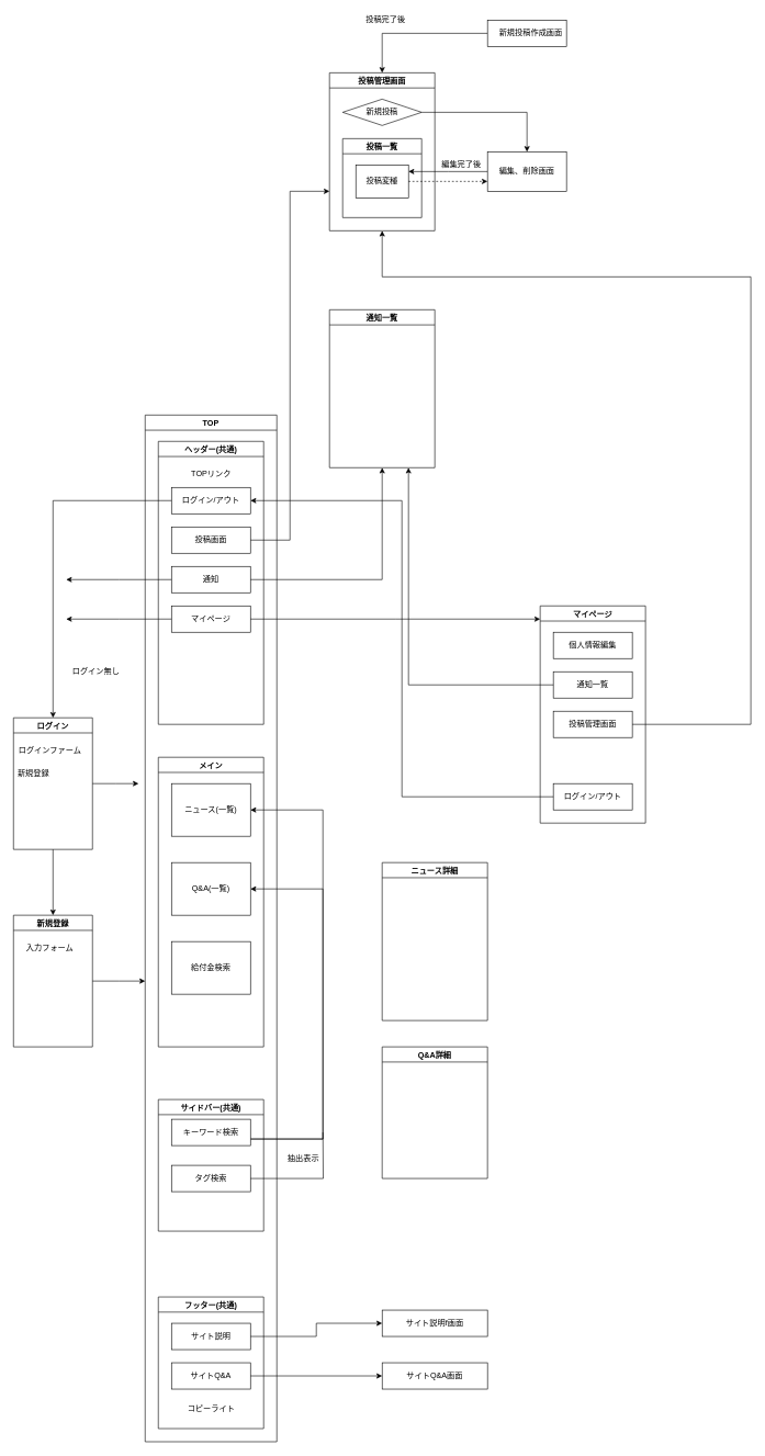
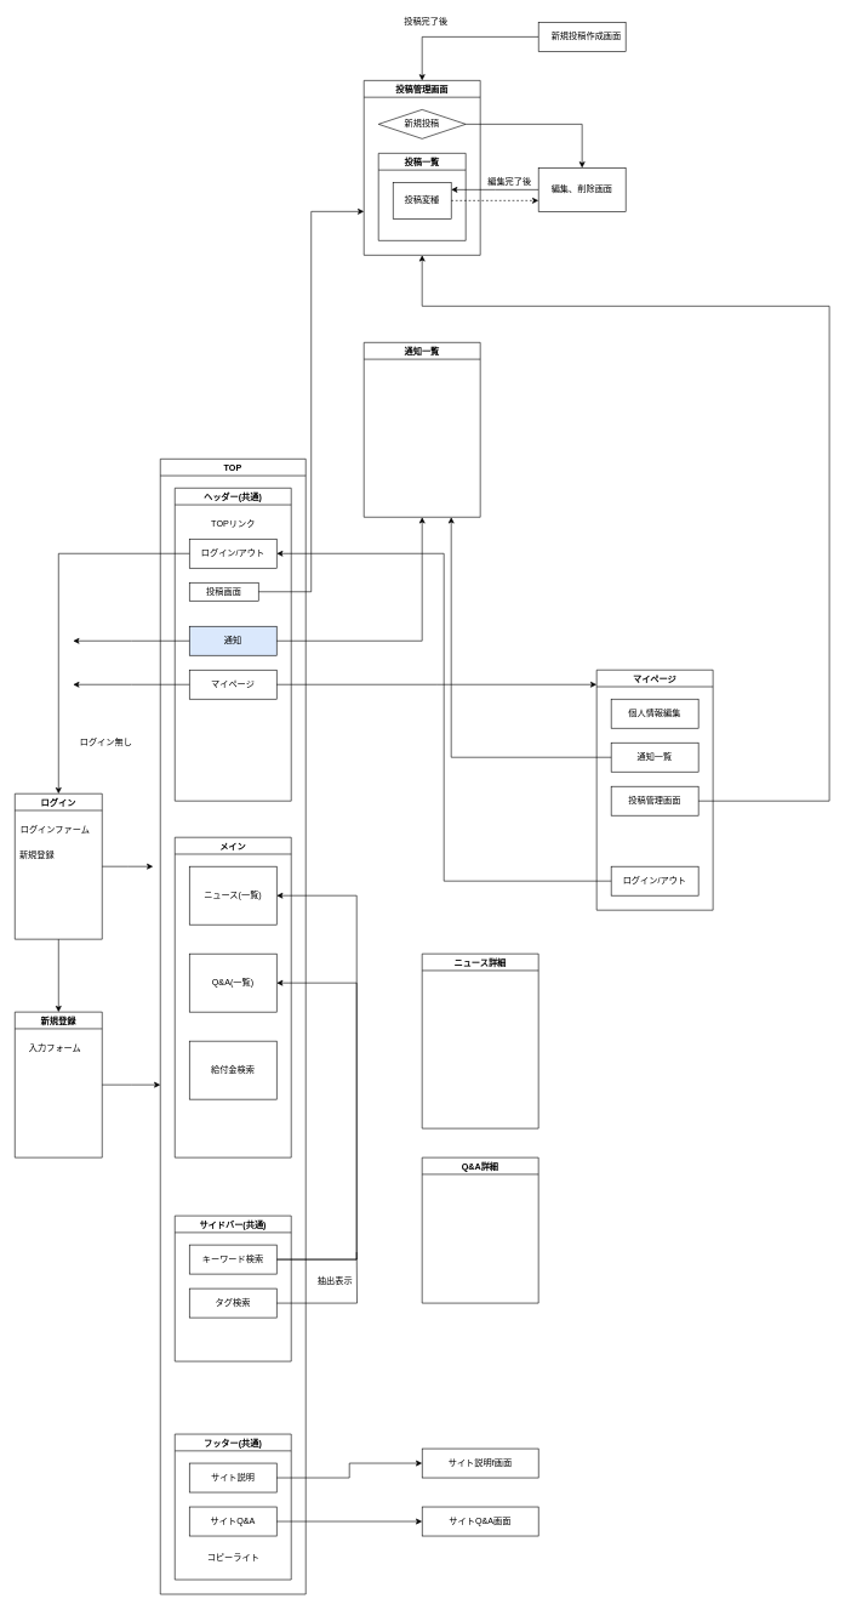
  <mxCell id="0" />
  <mxCell id="1" parent="0" />
  <mxCell id="2" style="edgeStyle=orthogonalEdgeStyle;rounded=0;orthogonalLoop=1;jettySize=auto;html=1;exitX=0.5;exitY=1;exitDx=0;exitDy=0;entryX=0.5;entryY=0;entryDx=0;entryDy=0;" edge="1" parent="1" source="4" target="8"><mxGeometry relative="1" as="geometry" /></mxCell>
  <mxCell id="3" style="edgeStyle=orthogonalEdgeStyle;rounded=0;orthogonalLoop=1;jettySize=auto;html=1;" edge="1" parent="1" source="4"><mxGeometry relative="1" as="geometry"><mxPoint x="210" y="1190" as="targetPoint" /></mxGeometry></mxCell>
  <mxCell id="4" value="ログイン" style="swimlane;" vertex="1" parent="1"><mxGeometry x="20" y="1090" width="120" height="200" as="geometry" /></mxCell>
  <mxCell id="5" value="ログインファーム" style="text;html=1;align=center;verticalAlign=middle;resizable=0;points=[];autosize=1;" vertex="1" parent="4"><mxGeometry y="40" width="110" height="20" as="geometry" /></mxCell>
  <mxCell id="6" value="新規登録" style="text;html=1;align=center;verticalAlign=middle;resizable=0;points=[];autosize=1;" vertex="1" parent="4"><mxGeometry y="75" width="60" height="20" as="geometry" /></mxCell>
  <mxCell id="7" style="edgeStyle=orthogonalEdgeStyle;rounded=0;orthogonalLoop=1;jettySize=auto;html=1;" edge="1" parent="1" source="8"><mxGeometry relative="1" as="geometry"><mxPoint x="220" y="1490" as="targetPoint" /></mxGeometry></mxCell>
  <mxCell id="8" value="新規登録" style="swimlane;" vertex="1" parent="1"><mxGeometry x="20" y="1390" width="120" height="200" as="geometry" /></mxCell>
  <mxCell id="9" value="入力フォーム" style="text;html=1;align=center;verticalAlign=middle;resizable=0;points=[];autosize=1;" vertex="1" parent="8"><mxGeometry x="10" y="40" width="90" height="20" as="geometry" /></mxCell>
  <mxCell id="10" value="TOP" style="swimlane;" vertex="1" parent="1"><mxGeometry x="220" y="630" width="200" height="1560" as="geometry" /></mxCell>
  <mxCell id="11" value="ヘッダー(共通)" style="swimlane;" vertex="1" parent="10"><mxGeometry x="20" y="40" width="160" height="430" as="geometry" /></mxCell>
- <mxCell id="12" value="投稿画面" style="whiteSpace=wrap;html=1;align=center;treeFolding=1;treeMoving=1;newEdgeStyle={&quot;edgeStyle&quot;:&quot;elbowEdgeStyle&quot;,&quot;startArrow&quot;:&quot;none&quot;,&quot;endArrow&quot;:&quot;none&quot;};" vertex="1" parent="11"><mxGeometry x="20" y="130" width="120" height="40" as="geometry" /></mxCell>
- <mxCell id="13" value="通知" style="whiteSpace=wrap;html=1;align=center;treeFolding=1;treeMoving=1;newEdgeStyle={&quot;edgeStyle&quot;:&quot;elbowEdgeStyle&quot;,&quot;startArrow&quot;:&quot;none&quot;,&quot;endArrow&quot;:&quot;none&quot;};" vertex="1" parent="11"><mxGeometry x="20" y="190" width="120" height="40" as="geometry" /></mxCell>
+ <mxCell id="12" value="投稿画面" style="whiteSpace=wrap;html=1;align=center;treeFolding=1;treeMoving=1;newEdgeStyle={&quot;edgeStyle&quot;:&quot;elbowEdgeStyle&quot;,&quot;startArrow&quot;:&quot;none&quot;,&quot;endArrow&quot;:&quot;none&quot;};" vertex="1" parent="11"><mxGeometry x="20" y="130" width="95" height="25" as="geometry" /></mxCell>
+ <mxCell id="13" value="通知" style="whiteSpace=wrap;html=1;align=center;treeFolding=1;treeMoving=1;newEdgeStyle={&quot;edgeStyle&quot;:&quot;elbowEdgeStyle&quot;,&quot;startArrow&quot;:&quot;none&quot;,&quot;endArrow&quot;:&quot;none&quot;};fillColor=#dae8fc;" vertex="1" parent="11"><mxGeometry x="20" y="190" width="120" height="40" as="geometry" /></mxCell>
  <mxCell id="14" value="マイページ" style="whiteSpace=wrap;html=1;align=center;treeFolding=1;treeMoving=1;newEdgeStyle={&quot;edgeStyle&quot;:&quot;elbowEdgeStyle&quot;,&quot;startArrow&quot;:&quot;none&quot;,&quot;endArrow&quot;:&quot;none&quot;};" vertex="1" parent="11"><mxGeometry x="20" y="250" width="120" height="40" as="geometry" /></mxCell>
  <mxCell id="15" value="ログイン/アウト" style="whiteSpace=wrap;html=1;align=center;treeFolding=1;treeMoving=1;newEdgeStyle={&quot;edgeStyle&quot;:&quot;elbowEdgeStyle&quot;,&quot;startArrow&quot;:&quot;none&quot;,&quot;endArrow&quot;:&quot;none&quot;};" vertex="1" parent="11"><mxGeometry x="20" y="70" width="120" height="40" as="geometry" /></mxCell>
  <mxCell id="16" value="ニュース(一覧)" style="whiteSpace=wrap;html=1;align=center;treeFolding=1;treeMoving=1;newEdgeStyle={&quot;edgeStyle&quot;:&quot;elbowEdgeStyle&quot;,&quot;startArrow&quot;:&quot;none&quot;,&quot;endArrow&quot;:&quot;none&quot;};" vertex="1" parent="10"><mxGeometry x="40" y="560" width="120" height="80" as="geometry" /></mxCell>
  <mxCell id="17" value="Q&amp;amp;A(一覧)" style="whiteSpace=wrap;html=1;align=center;treeFolding=1;treeMoving=1;newEdgeStyle={&quot;edgeStyle&quot;:&quot;elbowEdgeStyle&quot;,&quot;startArrow&quot;:&quot;none&quot;,&quot;endArrow&quot;:&quot;none&quot;};" vertex="1" parent="10"><mxGeometry x="40" y="680" width="120" height="80" as="geometry" /></mxCell>
  <mxCell id="18" value="給付金検索" style="whiteSpace=wrap;html=1;align=center;treeFolding=1;treeMoving=1;newEdgeStyle={&quot;edgeStyle&quot;:&quot;elbowEdgeStyle&quot;,&quot;startArrow&quot;:&quot;none&quot;,&quot;endArrow&quot;:&quot;none&quot;};" vertex="1" parent="10"><mxGeometry x="40" y="800" width="120" height="80" as="geometry" /></mxCell>
  <mxCell id="19" value="フッター(共通)" style="swimlane;" vertex="1" parent="10"><mxGeometry x="20" y="1340" width="160" height="200" as="geometry" /></mxCell>
  <mxCell id="20" value="サイト説明" style="whiteSpace=wrap;html=1;align=center;treeFolding=1;treeMoving=1;newEdgeStyle={&quot;edgeStyle&quot;:&quot;elbowEdgeStyle&quot;,&quot;startArrow&quot;:&quot;none&quot;,&quot;endArrow&quot;:&quot;none&quot;};" vertex="1" parent="19"><mxGeometry x="20" y="40" width="120" height="40" as="geometry" /></mxCell>
  <mxCell id="21" value="サイトQ&amp;amp;A" style="whiteSpace=wrap;html=1;align=center;treeFolding=1;treeMoving=1;newEdgeStyle={&quot;edgeStyle&quot;:&quot;elbowEdgeStyle&quot;,&quot;startArrow&quot;:&quot;none&quot;,&quot;endArrow&quot;:&quot;none&quot;};" vertex="1" parent="19"><mxGeometry x="20" y="100" width="120" height="40" as="geometry" /></mxCell>
  <mxCell id="22" value="コピーライト" style="text;html=1;align=center;verticalAlign=middle;resizable=0;points=[];autosize=1;" vertex="1" parent="19"><mxGeometry x="35" y="160" width="90" height="20" as="geometry" /></mxCell>
  <mxCell id="23" style="edgeStyle=orthogonalEdgeStyle;rounded=0;orthogonalLoop=1;jettySize=auto;html=1;" edge="1" parent="10" source="25" target="16"><mxGeometry relative="1" as="geometry"><Array as="points"><mxPoint x="270" y="1100" /><mxPoint x="270" y="600" /></Array></mxGeometry></mxCell>
  <mxCell id="24" style="edgeStyle=orthogonalEdgeStyle;rounded=0;orthogonalLoop=1;jettySize=auto;html=1;" edge="1" parent="10" source="25" target="17"><mxGeometry relative="1" as="geometry"><Array as="points"><mxPoint x="270" y="1100" /><mxPoint x="270" y="720" /></Array></mxGeometry></mxCell>
- <mxCell id="25" value="キーワード検索" style="whiteSpace=wrap;html=1;align=center;treeFolding=1;treeMoving=1;newEdgeStyle={&quot;edgeStyle&quot;:&quot;elbowEdgeStyle&quot;,&quot;startArrow&quot;:&quot;none&quot;,&quot;endArrow&quot;:&quot;none&quot;};" vertex="1" parent="10"><mxGeometry x="40" y="1070" width="120" height="40" as="geometry" /></mxCell>
+ <mxCell id="25" value="キーワード検索" style="whiteSpace=wrap;html=1;align=center;treeFolding=1;treeMoving=1;newEdgeStyle={&quot;edgeStyle&quot;:&quot;elbowEdgeStyle&quot;,&quot;startArrow&quot;:&quot;none&quot;,&quot;endArrow&quot;:&quot;none&quot;};" vertex="1" parent="10"><mxGeometry x="40" y="1080" width="120" height="40" as="geometry" /></mxCell>
  <mxCell id="26" value="タグ検索" style="whiteSpace=wrap;html=1;align=center;treeFolding=1;treeMoving=1;newEdgeStyle={&quot;edgeStyle&quot;:&quot;elbowEdgeStyle&quot;,&quot;startArrow&quot;:&quot;none&quot;,&quot;endArrow&quot;:&quot;none&quot;};" vertex="1" parent="10"><mxGeometry x="40" y="1140" width="120" height="40" as="geometry" /></mxCell>
  <mxCell id="27" value="メイン" style="swimlane;" vertex="1" parent="1"><mxGeometry x="240" y="1150" width="160" height="440" as="geometry" /></mxCell>
  <mxCell id="28" style="edgeStyle=orthogonalEdgeStyle;rounded=0;orthogonalLoop=1;jettySize=auto;html=1;exitX=0;exitY=0.5;exitDx=0;exitDy=0;entryX=0.5;entryY=0;entryDx=0;entryDy=0;" edge="1" parent="1" source="15" target="4"><mxGeometry relative="1" as="geometry" /></mxCell>
  <mxCell id="29" value="投稿管理画面" style="swimlane;" vertex="1" parent="1"><mxGeometry x="500" y="110" width="160" height="240" as="geometry" /></mxCell>
  <mxCell id="30" value="新規投稿" style="rhombus;whiteSpace=wrap;html=1;align=center;treeFolding=1;treeMoving=1;newEdgeStyle={&quot;edgeStyle&quot;:&quot;elbowEdgeStyle&quot;,&quot;startArrow&quot;:&quot;none&quot;,&quot;endArrow&quot;:&quot;none&quot;};" vertex="1" parent="29"><mxGeometry x="20" y="40" width="120" height="40" as="geometry" /></mxCell>
  <mxCell id="31" value="投稿変種" style="whiteSpace=wrap;html=1;align=center;treeFolding=1;treeMoving=1;newEdgeStyle={&quot;edgeStyle&quot;:&quot;elbowEdgeStyle&quot;,&quot;startArrow&quot;:&quot;none&quot;,&quot;endArrow&quot;:&quot;none&quot;};" vertex="1" parent="29"><mxGeometry x="40" y="140" width="80" height="50" as="geometry" /></mxCell>
  <mxCell id="32" style="edgeStyle=orthogonalEdgeStyle;rounded=0;orthogonalLoop=1;jettySize=auto;html=1;entryX=0;entryY=0.75;entryDx=0;entryDy=0;" edge="1" parent="1" source="12" target="29"><mxGeometry relative="1" as="geometry" /></mxCell>
  <mxCell id="33" value="ログイン無し" style="text;html=1;align=center;verticalAlign=middle;resizable=0;points=[];autosize=1;" vertex="1" parent="1"><mxGeometry x="100" y="1010" width="90" height="20" as="geometry" /></mxCell>
  <mxCell id="34" value="投稿一覧" style="swimlane;" vertex="1" parent="1"><mxGeometry x="520" y="210" width="120" height="120" as="geometry" /></mxCell>
  <mxCell id="35" style="edgeStyle=orthogonalEdgeStyle;rounded=0;orthogonalLoop=1;jettySize=auto;html=1;entryX=0.5;entryY=0;entryDx=0;entryDy=0;" edge="1" parent="1" source="36" target="29"><mxGeometry relative="1" as="geometry" /></mxCell>
  <mxCell id="36" value="　新規投稿作成画面" style="whiteSpace=wrap;html=1;align=center;treeFolding=1;treeMoving=1;newEdgeStyle={&quot;edgeStyle&quot;:&quot;elbowEdgeStyle&quot;,&quot;startArrow&quot;:&quot;none&quot;,&quot;endArrow&quot;:&quot;none&quot;};" vertex="1" parent="1"><mxGeometry x="740" y="30" width="120" height="40" as="geometry" /></mxCell>
  <mxCell id="37" style="edgeStyle=orthogonalEdgeStyle;rounded=0;orthogonalLoop=1;jettySize=auto;html=1;" edge="1" parent="1" source="30" target="39"><mxGeometry relative="1" as="geometry" /></mxCell>
  <mxCell id="38" style="edgeStyle=orthogonalEdgeStyle;rounded=0;orthogonalLoop=1;jettySize=auto;html=1;" edge="1" parent="1" source="39"><mxGeometry relative="1" as="geometry"><mxPoint x="620" y="260" as="targetPoint" /></mxGeometry></mxCell>
  <mxCell id="39" value="編集、削除画面" style="whiteSpace=wrap;html=1;align=center;treeFolding=1;treeMoving=1;newEdgeStyle={&quot;edgeStyle&quot;:&quot;elbowEdgeStyle&quot;,&quot;startArrow&quot;:&quot;none&quot;,&quot;endArrow&quot;:&quot;none&quot;};" vertex="1" parent="1"><mxGeometry x="740" y="230" width="120" height="60" as="geometry" /></mxCell>
  <mxCell id="40" style="edgeStyle=orthogonalEdgeStyle;rounded=0;orthogonalLoop=1;jettySize=auto;html=1;entryX=0;entryY=0.75;entryDx=0;entryDy=0;dashed=1;" edge="1" parent="1" source="31" target="39"><mxGeometry relative="1" as="geometry" /></mxCell>
  <mxCell id="41" style="edgeStyle=orthogonalEdgeStyle;rounded=0;orthogonalLoop=1;jettySize=auto;html=1;" edge="1" parent="1" source="13"><mxGeometry relative="1" as="geometry"><mxPoint x="100" y="880" as="targetPoint" /></mxGeometry></mxCell>
  <mxCell id="42" style="edgeStyle=orthogonalEdgeStyle;rounded=0;orthogonalLoop=1;jettySize=auto;html=1;" edge="1" parent="1" source="14"><mxGeometry relative="1" as="geometry"><mxPoint x="100" y="940" as="targetPoint" /></mxGeometry></mxCell>
  <mxCell id="43" value="TOPリンク" style="text;html=1;align=center;verticalAlign=middle;resizable=0;points=[];autosize=1;" vertex="1" parent="1"><mxGeometry x="280" y="710" width="80" height="20" as="geometry" /></mxCell>
  <mxCell id="44" value="投稿完了後" style="text;html=1;align=center;verticalAlign=middle;resizable=0;points=[];autosize=1;" vertex="1" parent="1"><mxGeometry x="545" y="20" width="80" height="20" as="geometry" /></mxCell>
  <mxCell id="45" value="編集完了後" style="text;html=1;align=center;verticalAlign=middle;resizable=0;points=[];autosize=1;" vertex="1" parent="1"><mxGeometry x="660" y="240" width="80" height="20" as="geometry" /></mxCell>
  <mxCell id="46" value="通知一覧" style="swimlane;" vertex="1" parent="1"><mxGeometry x="500" y="470" width="160" height="240" as="geometry" /></mxCell>
  <mxCell id="47" style="edgeStyle=orthogonalEdgeStyle;rounded=0;orthogonalLoop=1;jettySize=auto;html=1;entryX=0.5;entryY=1;entryDx=0;entryDy=0;" edge="1" parent="1" source="13" target="46"><mxGeometry relative="1" as="geometry" /></mxCell>
  <mxCell id="48" value="マイページ" style="swimlane;" vertex="1" parent="1"><mxGeometry x="820" y="920" width="160" height="330" as="geometry" /></mxCell>
  <mxCell id="49" value="個人情報編集" style="whiteSpace=wrap;html=1;align=center;treeFolding=1;treeMoving=1;newEdgeStyle={&quot;edgeStyle&quot;:&quot;elbowEdgeStyle&quot;,&quot;startArrow&quot;:&quot;none&quot;,&quot;endArrow&quot;:&quot;none&quot;};" vertex="1" parent="48"><mxGeometry x="20" y="40" width="120" height="40" as="geometry" /></mxCell>
  <mxCell id="50" value="通知一覧" style="whiteSpace=wrap;html=1;align=center;treeFolding=1;treeMoving=1;newEdgeStyle={&quot;edgeStyle&quot;:&quot;elbowEdgeStyle&quot;,&quot;startArrow&quot;:&quot;none&quot;,&quot;endArrow&quot;:&quot;none&quot;};" vertex="1" parent="48"><mxGeometry x="20" y="100" width="120" height="40" as="geometry" /></mxCell>
  <mxCell id="51" value="投稿管理画面" style="whiteSpace=wrap;html=1;align=center;treeFolding=1;treeMoving=1;newEdgeStyle={&quot;edgeStyle&quot;:&quot;elbowEdgeStyle&quot;,&quot;startArrow&quot;:&quot;none&quot;,&quot;endArrow&quot;:&quot;none&quot;};" vertex="1" parent="48"><mxGeometry x="20" y="160" width="120" height="40" as="geometry" /></mxCell>
  <mxCell id="52" value="ログイン/アウト" style="whiteSpace=wrap;html=1;align=center;treeFolding=1;treeMoving=1;newEdgeStyle={&quot;edgeStyle&quot;:&quot;elbowEdgeStyle&quot;,&quot;startArrow&quot;:&quot;none&quot;,&quot;endArrow&quot;:&quot;none&quot;};" vertex="1" parent="48"><mxGeometry x="20" y="270" width="120" height="40" as="geometry" /></mxCell>
  <mxCell id="53" value="サイドバー(共通)" style="swimlane;" vertex="1" parent="1"><mxGeometry x="240" y="1670" width="160" height="200" as="geometry" /></mxCell>
  <mxCell id="54" style="edgeStyle=orthogonalEdgeStyle;rounded=0;orthogonalLoop=1;jettySize=auto;html=1;entryX=1;entryY=0.5;entryDx=0;entryDy=0;" edge="1" parent="1" source="52" target="15"><mxGeometry relative="1" as="geometry" /></mxCell>
  <mxCell id="55" style="edgeStyle=orthogonalEdgeStyle;rounded=0;orthogonalLoop=1;jettySize=auto;html=1;entryX=0.75;entryY=1;entryDx=0;entryDy=0;" edge="1" parent="1" source="50" target="46"><mxGeometry relative="1" as="geometry" /></mxCell>
  <mxCell id="56" style="edgeStyle=orthogonalEdgeStyle;rounded=0;orthogonalLoop=1;jettySize=auto;html=1;" edge="1" parent="1" source="14"><mxGeometry relative="1" as="geometry"><mxPoint x="820" y="940" as="targetPoint" /></mxGeometry></mxCell>
  <mxCell id="57" style="edgeStyle=orthogonalEdgeStyle;rounded=0;orthogonalLoop=1;jettySize=auto;html=1;entryX=0.5;entryY=1;entryDx=0;entryDy=0;" edge="1" parent="1" source="51" target="29"><mxGeometry relative="1" as="geometry"><Array as="points"><mxPoint x="1140" y="1100" /><mxPoint x="1140" y="420" /><mxPoint x="580" y="420" /></Array></mxGeometry></mxCell>
  <mxCell id="58" value="ニュース詳細" style="swimlane;" vertex="1" parent="1"><mxGeometry x="580" y="1310" width="160" height="240" as="geometry" /></mxCell>
  <mxCell id="59" value="Q&amp;A詳細" style="swimlane;" vertex="1" parent="1"><mxGeometry x="580" y="1590" width="160" height="200" as="geometry" /></mxCell>
  <mxCell id="60" style="edgeStyle=orthogonalEdgeStyle;rounded=0;orthogonalLoop=1;jettySize=auto;html=1;endArrow=none;endFill=0;" edge="1" parent="1" source="26"><mxGeometry relative="1" as="geometry"><mxPoint x="490" y="1720" as="targetPoint" /></mxGeometry></mxCell>
  <mxCell id="61" value="抽出表示" style="text;html=1;align=center;verticalAlign=middle;resizable=0;points=[];autosize=1;" vertex="1" parent="1"><mxGeometry x="430" y="1750" width="60" height="20" as="geometry" /></mxCell>
  <mxCell id="62" value="サイト説明f画面" style="whiteSpace=wrap;html=1;align=center;treeFolding=1;treeMoving=1;newEdgeStyle={&quot;edgeStyle&quot;:&quot;elbowEdgeStyle&quot;,&quot;startArrow&quot;:&quot;none&quot;,&quot;endArrow&quot;:&quot;none&quot;};" vertex="1" parent="1"><mxGeometry x="580" y="1990" width="160" height="40" as="geometry" /></mxCell>
  <mxCell id="63" value="サイトQ&amp;amp;A画面" style="whiteSpace=wrap;html=1;align=center;treeFolding=1;treeMoving=1;newEdgeStyle={&quot;edgeStyle&quot;:&quot;elbowEdgeStyle&quot;,&quot;startArrow&quot;:&quot;none&quot;,&quot;endArrow&quot;:&quot;none&quot;};" vertex="1" parent="1"><mxGeometry x="580" y="2070" width="160" height="40" as="geometry" /></mxCell>
  <mxCell id="64" style="edgeStyle=orthogonalEdgeStyle;rounded=0;orthogonalLoop=1;jettySize=auto;html=1;entryX=0;entryY=0.5;entryDx=0;entryDy=0;endArrow=classic;endFill=1;" edge="1" parent="1" source="20" target="62"><mxGeometry relative="1" as="geometry" /></mxCell>
  <mxCell id="65" style="edgeStyle=orthogonalEdgeStyle;rounded=0;orthogonalLoop=1;jettySize=auto;html=1;entryX=0;entryY=0.5;entryDx=0;entryDy=0;endArrow=classic;endFill=1;" edge="1" parent="1" source="21" target="63"><mxGeometry relative="1" as="geometry" /></mxCell>
